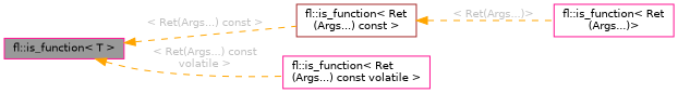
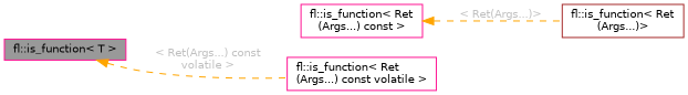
  digraph {
    rankdir=LR
    node [color=deeppink fillcolor=white fontname=Helvetica fontsize=10 shape=box style=filled]
    edge [color=orange dir=back fontcolor=grey fontname=Helvetica fontsize=10 labelfontname=Helvetica labelfontsize=10 style=dashed]
    n1 [fillcolor=grey60 fontcolor=black height=0.2 label="fl::is_function\< T \>" width=0.4]
-   n2 [color=brown height=0.2 label="fl::is_function\< Ret\l(Args...) const \>" width=0.4]
+   n2 [height=0.2 label="fl::is_function\< Ret\l(Args...) const \>" width=0.4]
    n3 [height=0.2 label="fl::is_function\< Ret\l(Args...) const volatile \>" width=0.4]
-   n4 [height=0.2 label="fl::is_function\< Ret\l(Args...)\>" width=0.4]
-   n1 -> n2 [label=" \< Ret(Args...) const \>"]
+   n4 [color=brown height=0.2 label="fl::is_function\< Ret\l(Args...)\>" width=0.4]
    n1 -> n3 [label=" \< Ret(Args...) const\l volatile \>"]
    n2 -> n4 [label=" \< Ret(Args...)\>"]
  }
